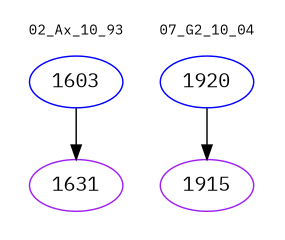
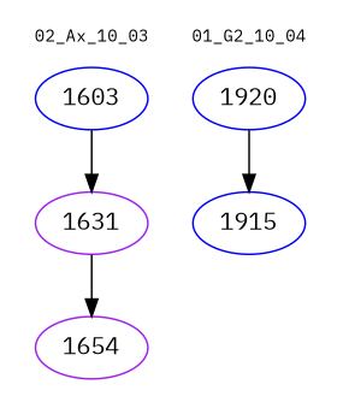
  digraph {
    fontname="IBM Plex Mono"
    node [color=blue fontname="IBM Plex Mono"]
    edge [color=black fontname="IBM Plex Mono"]
    n1 [color=purple label=1631]
    n2 [label=1603]
+   n3 [color=purple label=1654]
    n4 [label=1920]
-   n5 [color=purple label=1915]
+   n5 [label=1915]
    subgraph cluster_1 {
      color=white
      fontsize=10
-     label="02_Ax_10_93"
+     label="02_Ax_10_03"
      n1
      n2
+     n3
    }
    subgraph cluster_2 {
      color=white
      fontsize=10
-     label="07_G2_10_04"
+     label="01_G2_10_04"
      n4
      n5
    }
+   n1 -> n3
    n2 -> n1
    n4 -> n5
  }
